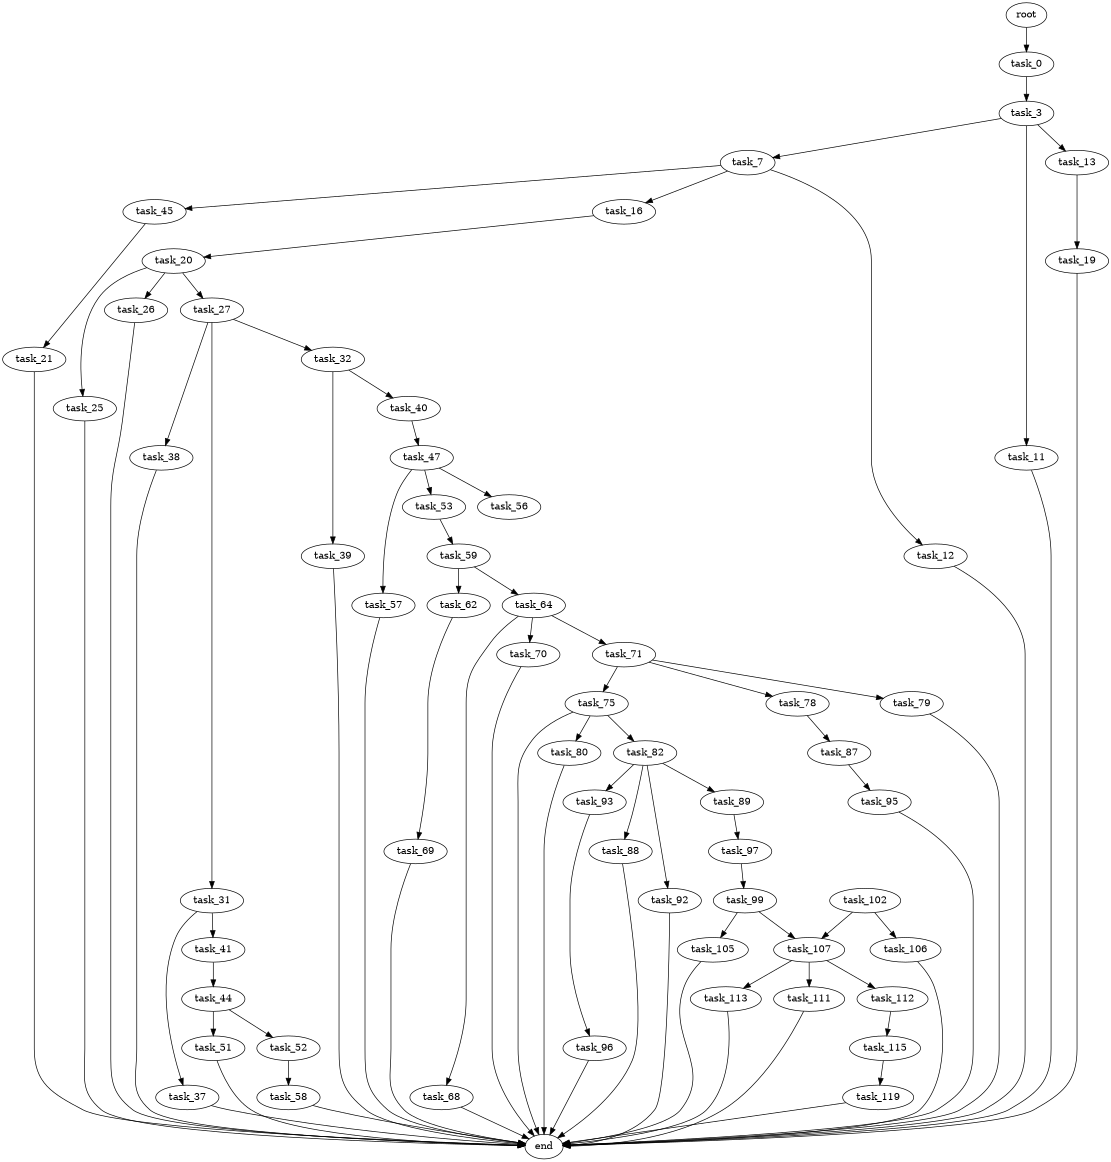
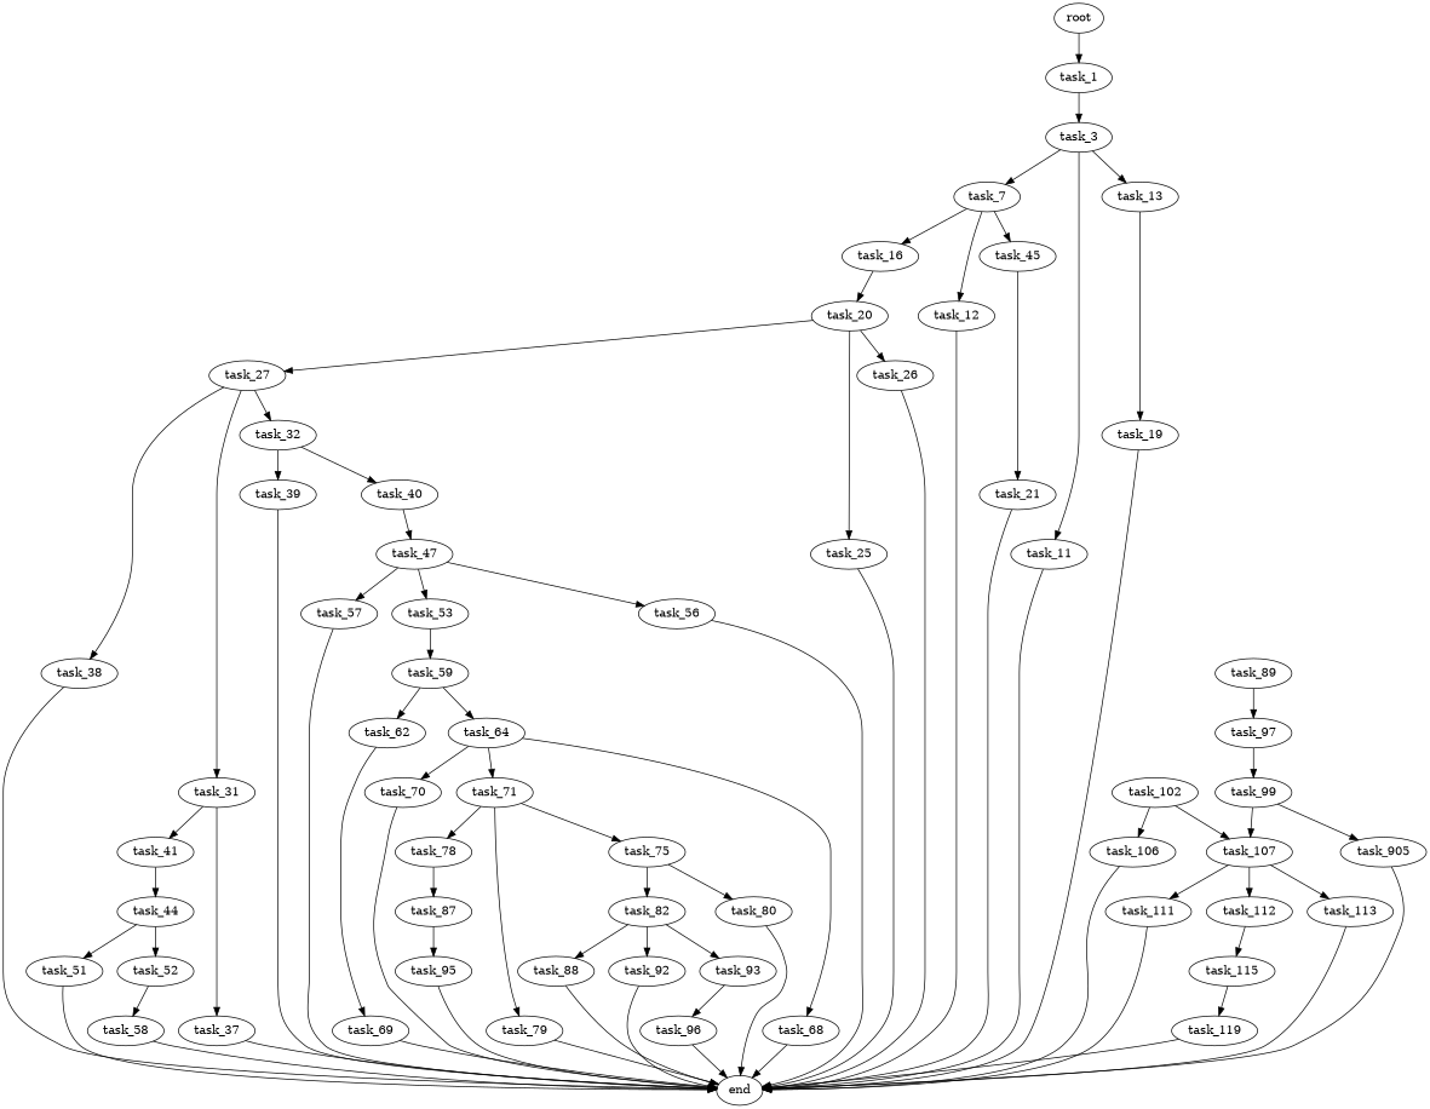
  digraph {
    root
-   task_1 [label=task_0]
+   task_1
    task_3
    task_7
    task_11
    task_13
    task_12
    n8 [label=task_45]
    task_16
    end
    task_19
    task_21
    task_20
    task_25
    task_26
    task_27
    task_31
    task_32
    task_38
    task_37
    task_41
    task_39
    task_40
    task_44
    task_47
    task_53
    task_56
    task_57
    task_51
    task_52
    task_58
    task_59
    task_62
    task_64
    task_69
    task_68
    task_70
    task_71
    task_75
    task_78
    task_79
    task_80
    task_82
    task_87
    task_88
    task_89
    task_92
    task_93
    task_95
    task_97
    task_96
    task_99
-   task_105
+   task_105 [label=task_905]
    task_107
    task_102
    task_106
    task_111
    task_112
    task_113
    task_115
    task_119
    root -> task_1
    task_1 -> task_3
    task_3 -> task_7
    task_3 -> task_11
    task_3 -> task_13
    task_7 -> task_12
    task_7 -> n8
    task_7 -> task_16
    task_11 -> end
    task_13 -> task_19
    task_12 -> end
    n8 -> task_21
    task_16 -> task_20
    task_19 -> end
    task_21 -> end
    task_20 -> task_25
    task_20 -> task_26
    task_20 -> task_27
    task_25 -> end
    task_26 -> end
    task_27 -> task_31
    task_27 -> task_32
    task_27 -> task_38
    task_31 -> task_37
    task_31 -> task_41
    task_32 -> task_39
    task_32 -> task_40
    task_38 -> end
    task_37 -> end
    task_41 -> task_44
    task_39 -> end
    task_40 -> task_47
    task_44 -> task_51
    task_44 -> task_52
    task_47 -> task_53
    task_47 -> task_56
    task_47 -> task_57
    task_53 -> task_59
-   task_75 -> end
+   task_56 -> end
    task_57 -> end
    task_51 -> end
    task_52 -> task_58
    task_58 -> end
    task_59 -> task_62
    task_59 -> task_64
    task_62 -> task_69
    task_64 -> task_68
    task_64 -> task_70
    task_64 -> task_71
    task_69 -> end
    task_68 -> end
    task_70 -> end
    task_71 -> task_75
    task_71 -> task_78
    task_71 -> task_79
    task_75 -> task_80
    task_75 -> task_82
    task_78 -> task_87
    task_79 -> end
    task_80 -> end
    task_82 -> task_88
-   task_82 -> task_89
    task_82 -> task_92
    task_82 -> task_93
    task_87 -> task_95
    task_88 -> end
    task_89 -> task_97
    task_92 -> end
    task_93 -> task_96
    task_95 -> end
    task_97 -> task_99
    task_96 -> end
    task_99 -> task_105
    task_99 -> task_107
    task_105 -> end
    task_107 -> task_111
    task_107 -> task_112
    task_107 -> task_113
    task_102 -> task_107
    task_102 -> task_106
    task_106 -> end
    task_111 -> end
    task_112 -> task_115
    task_113 -> end
    task_115 -> task_119
    task_119 -> end
  }
